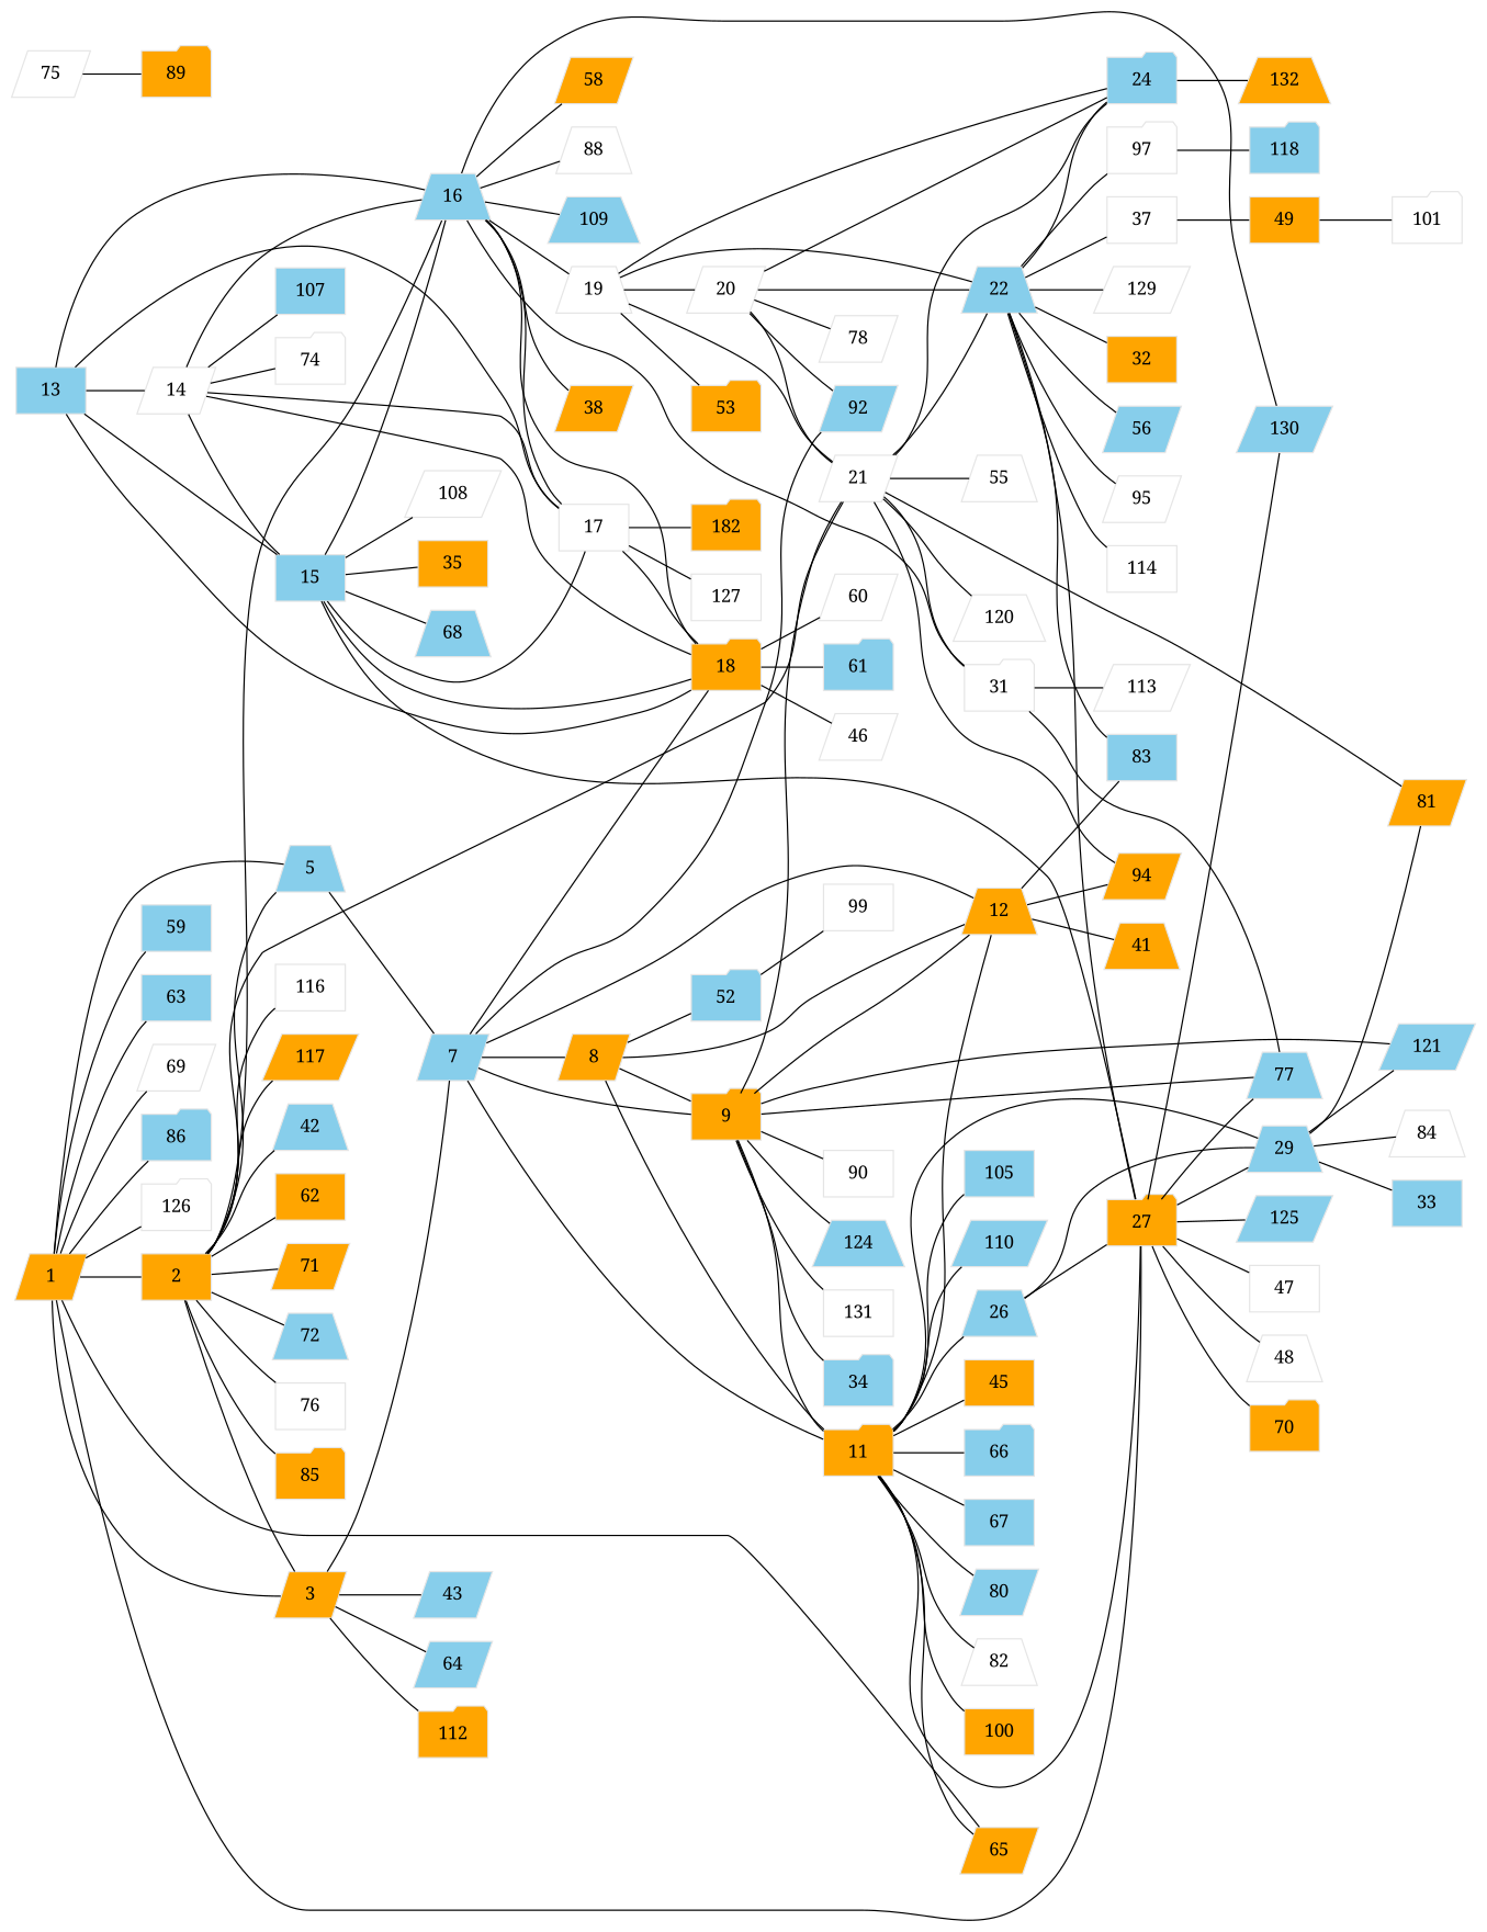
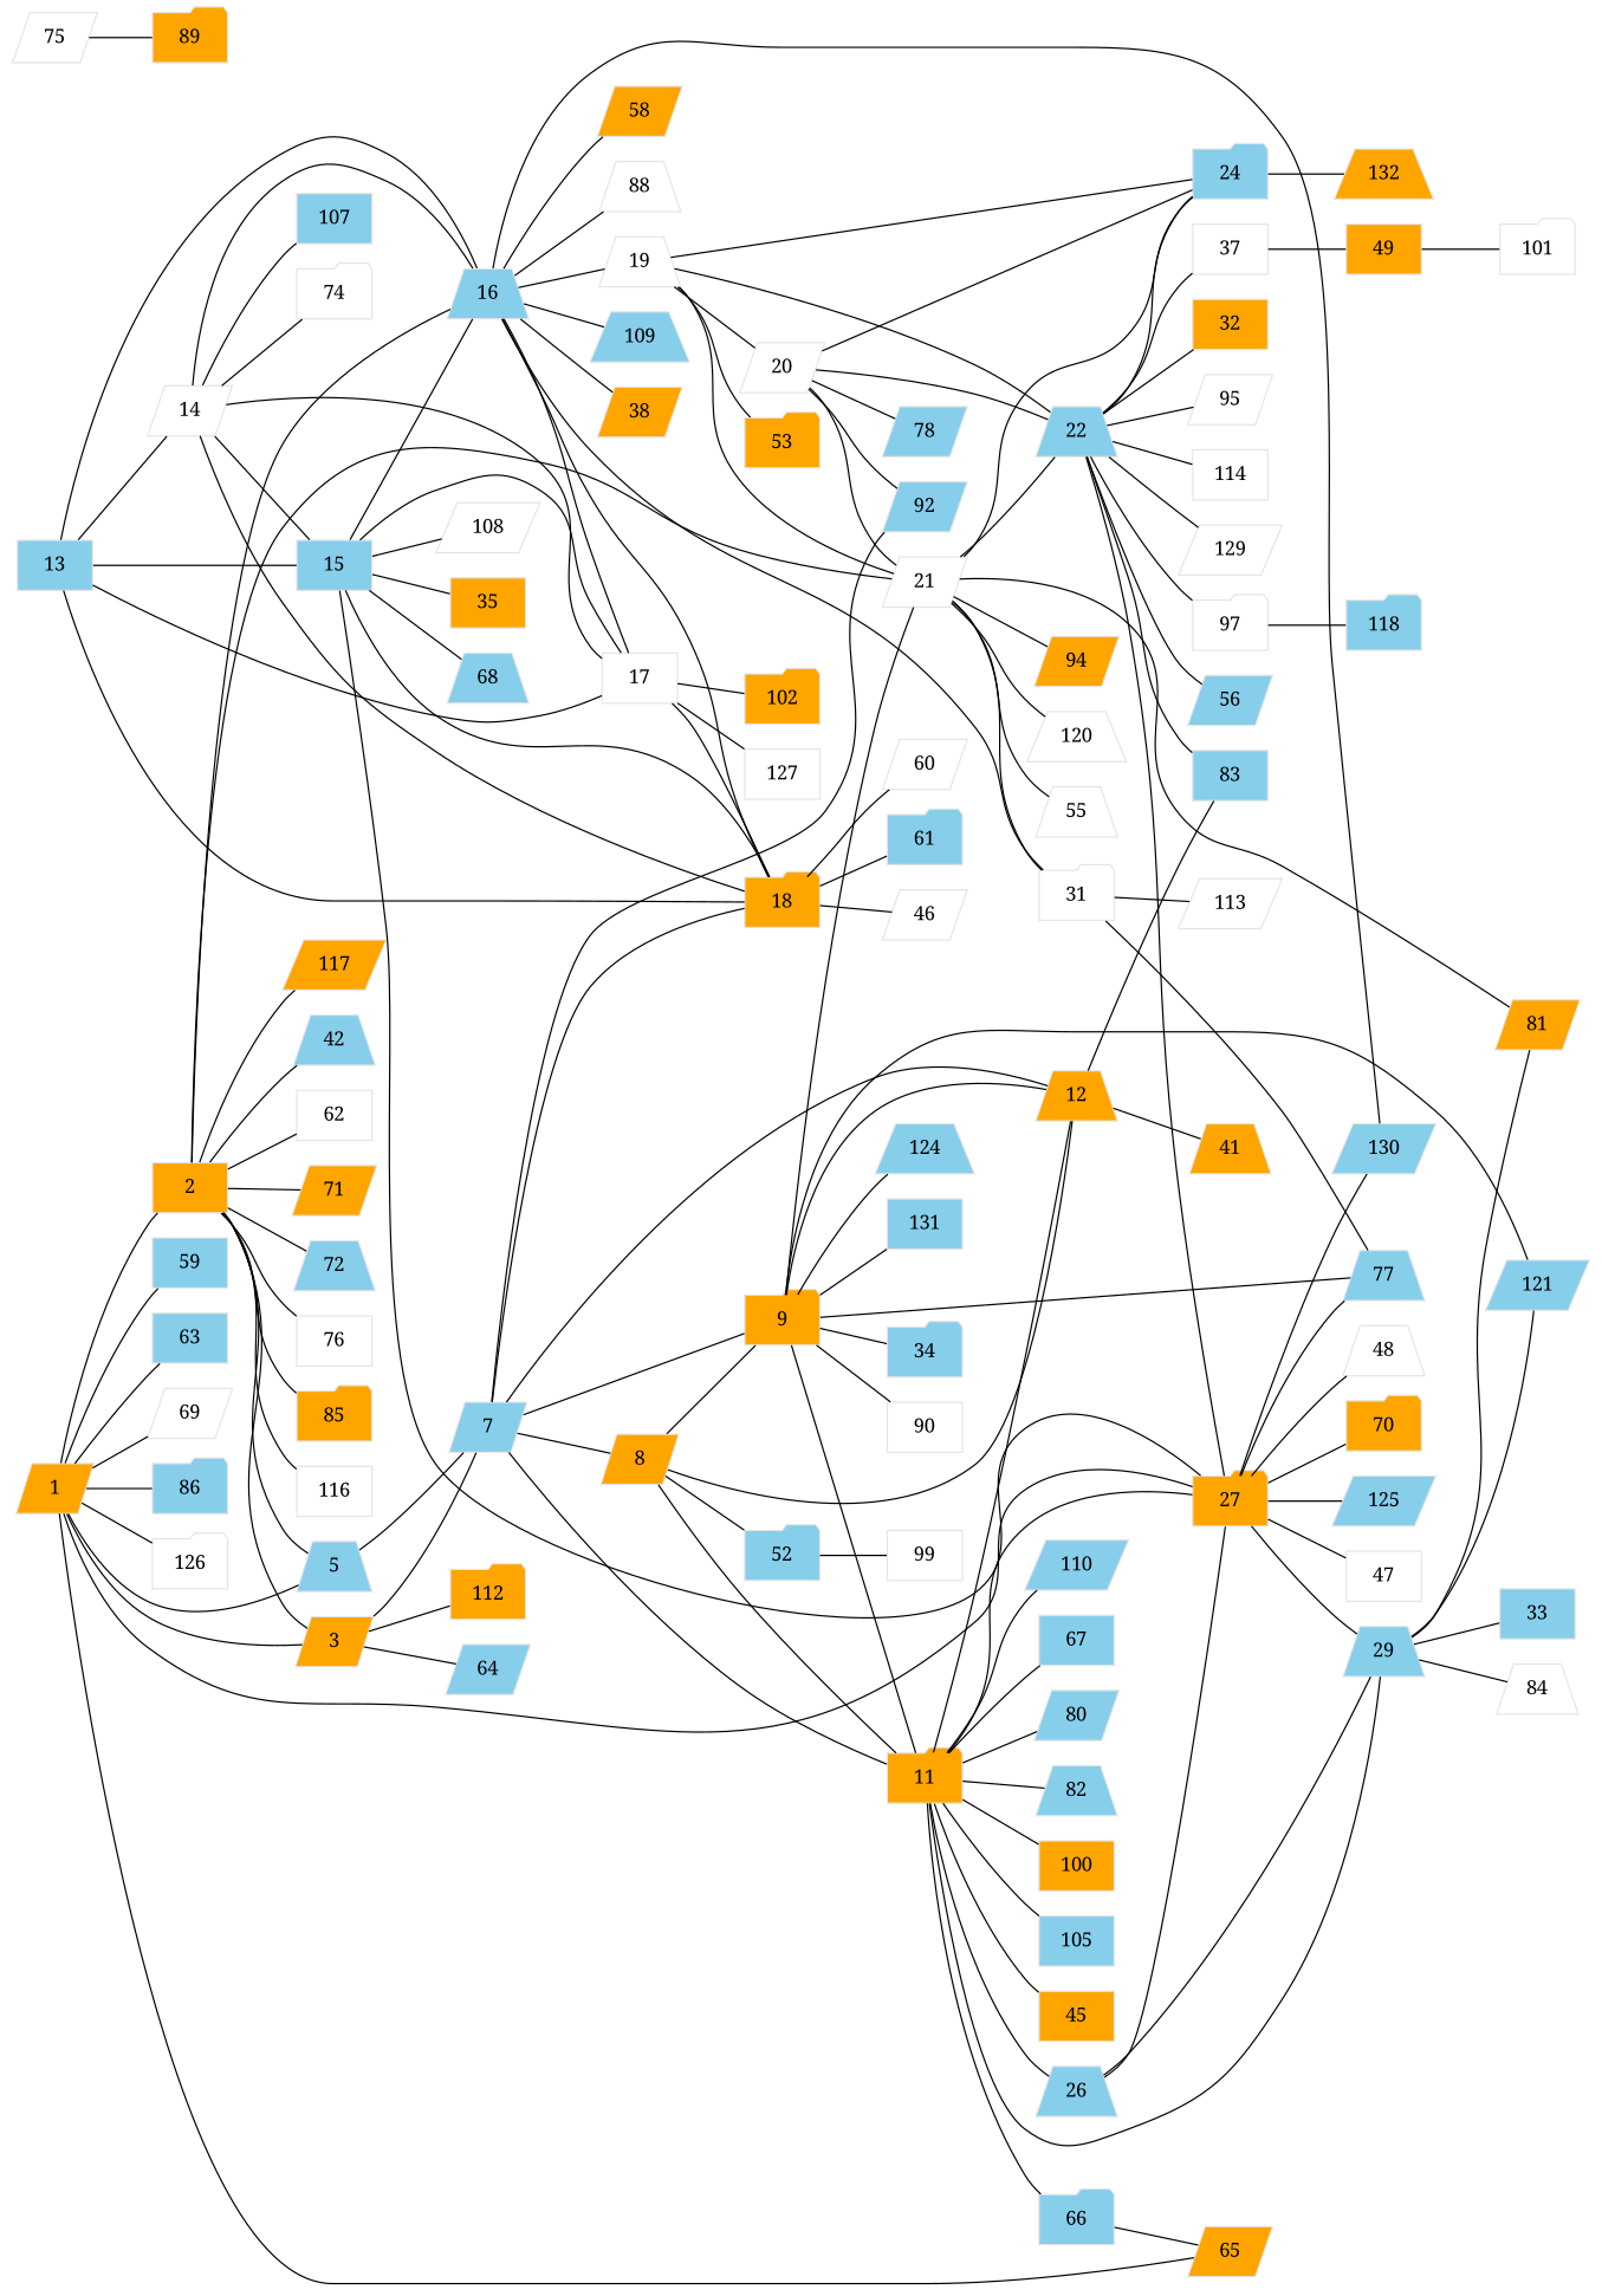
  graph {
    fontname="Noto Serif"
    rankdir=LR
    node [color=gray90 fillcolor=skyblue fontname="Noto Serif" shape=parallelogram style=filled]
    edge [fontname="Noto Serif"]
    1 [fillcolor=orange super="+6"]
    2 [fillcolor=orange shape=box super="+4"]
    3 [fillcolor=orange super="+122"]
    5 [shape=trapezium]
    27 [fillcolor=orange shape=folder super="+28"]
    59 [shape=box]
    63 [shape=box]
    65 [fillcolor=orange super="+91"]
    69 [fillcolor=white]
    86 [shape=folder]
    126 [fillcolor=white shape=folder]
    16 [shape=trapezium super="+73"]
    21 [fillcolor=white super="+96"]
    42 [shape=trapezium]
-   62 [fillcolor=orange shape=box]
+   62 [fillcolor=white shape=box]
    71 [fillcolor=orange super="+98"]
    72 [shape=trapezium]
    76 [fillcolor=white shape=box]
    85 [fillcolor=orange shape=folder]
    116 [fillcolor=white shape=box]
    117 [fillcolor=orange]
-   43 [super="+51"]
    64
    112 [fillcolor=orange shape=folder]
    7 [super="+10"]
    77 [shape=trapezium]
    29 [shape=trapezium super="+30"]
    130
    47 [fillcolor=white shape=box]
    48 [fillcolor=white shape=trapezium super="+106"]
    70 [fillcolor=orange shape=folder]
    125
    18 [fillcolor=orange shape=folder super="+50"]
    17 [fillcolor=white shape=box super="+39"]
    19 [fillcolor=white shape=trapezium]
    31 [fillcolor=white shape=folder super="+111"]
    38 [fillcolor=orange]
    58 [fillcolor=orange]
    88 [fillcolor=white shape=trapezium]
    109 [shape=trapezium]
    94 [fillcolor=orange]
    22 [shape=trapezium super="+23"]
    24 [shape=folder super="+44"]
    55 [fillcolor=white shape=trapezium]
    81 [fillcolor=orange]
    120 [fillcolor=white shape=trapezium]
    8 [fillcolor=orange super="+128"]
    9 [fillcolor=orange shape=folder super="+40"]
    11 [fillcolor=orange shape=folder super="+25"]
    12 [fillcolor=orange shape=trapezium super="+54"]
    92
    52 [shape=folder]
    34 [shape=folder]
    90 [fillcolor=white shape=box]
    121
    124 [shape=trapezium]
-   131 [fillcolor=white shape=box]
+   131 [shape=box]
    26 [shape=trapezium super="+93"]
    45 [fillcolor=orange shape=box]
    66 [shape=folder]
    67 [shape=box]
    80
-   82 [fillcolor=white shape=trapezium]
+   82 [shape=trapezium]
    100 [fillcolor=orange shape=box]
    105 [shape=box]
    110
    41 [fillcolor=orange shape=trapezium]
    83 [shape=box]
    46 [fillcolor=white]
    60 [fillcolor=white]
    61 [shape=folder super="+79"]
    99 [fillcolor=white shape=box]
    33 [shape=box]
    84 [fillcolor=white shape=trapezium]
    13 [shape=box super="+123"]
    14 [fillcolor=white super="+57"]
    15 [shape=box super="+103"]
    74 [fillcolor=white shape=folder]
    107 [shape=box]
    35 [fillcolor=orange shape=box]
    68 [shape=trapezium]
    108 [fillcolor=white]
-   102 [fillcolor=orange shape=folder label=182]
+   102 [fillcolor=orange shape=folder]
    127 [fillcolor=white shape=box]
    20 [fillcolor=white super="+115"]
    53 [fillcolor=orange shape=folder super="+87"]
    113 [fillcolor=white]
-   78 [fillcolor=white]
+   78
    32 [fillcolor=orange shape=box]
    37 [fillcolor=white shape=box]
    56
    95 [fillcolor=white]
    97 [fillcolor=white shape=folder]
    114 [fillcolor=white shape=box]
    129 [fillcolor=white]
    132 [fillcolor=orange shape=trapezium]
    49 [fillcolor=orange shape=box]
    118 [shape=folder]
    101 [fillcolor=white shape=folder]
    75 [fillcolor=white super="+119"]
    89 [fillcolor=orange shape=folder]
    1 -- 2 [weight=4]
    1 -- 3 [weight=2]
    1 -- 5 [weight=2]
    1 -- 27
    1 -- 59
    1 -- 63
    1 -- 65
    1 -- 69
    1 -- 86
    1 -- 126
    2 -- 3 [weight=2]
    2 -- 5 [weight=2]
    2 -- 16
    2 -- 21
    2 -- 42
    2 -- 62
    2 -- 71
    2 -- 72
    2 -- 76
    2 -- 85
    2 -- 116
    2 -- 117
-   3 -- 43
    3 -- 64
    3 -- 112
    3 -- 7
    5 -- 7
    27 -- 77
    27 -- 29 [weight=4]
    27 -- 130
    27 -- 47
    27 -- 48
    27 -- 70
    27 -- 125
    16 -- 130
    16 -- 18
    16 -- 17
    16 -- 19
    16 -- 31
    16 -- 38
    16 -- 58
    16 -- 88
    16 -- 109
    21 -- 31
    21 -- 94
    21 -- 22 [weight=2]
    21 -- 24
    21 -- 55
    21 -- 81
    21 -- 120
    7 -- 18
    7 -- 8 [weight=2]
    7 -- 9 [weight=2]
    7 -- 11 [weight=2]
    7 -- 12 [weight=2]
    7 -- 92
    29 -- 81
    29 -- 121
    29 -- 33
    29 -- 84
    18 -- 46
    18 -- 60
    18 -- 61
    17 -- 18
    17 -- 102
    17 -- 127
    19 -- 21
    19 -- 22 [weight=2]
    19 -- 24
    19 -- 20
    19 -- 53
    31 -- 77
    31 -- 113
    22 -- 27
    22 -- 24 [weight=2]
    22 -- 83
    22 -- 32
    22 -- 37
    22 -- 56
    22 -- 95
    22 -- 97
    22 -- 114
    22 -- 129
    24 -- 132
    8 -- 9
    8 -- 11
    8 -- 12
    8 -- 52
    9 -- 21
    9 -- 77
    9 -- 11
    9 -- 12
    9 -- 34
    9 -- 90
    9 -- 121
    9 -- 124
    9 -- 131
    11 -- 27 [weight=2]
-   11 -- 65
+   66 -- 65
    11 -- 29 [weight=2]
    11 -- 12
    11 -- 26
    11 -- 45
    11 -- 66
    11 -- 67
    11 -- 80
    11 -- 82
    11 -- 100
    11 -- 105
    11 -- 110
-   12 -- 94
    12 -- 41
    12 -- 83
    52 -- 99
    26 -- 27 [weight=2]
    26 -- 29 [weight=2]
    13 -- 16
    13 -- 18
    13 -- 17
    13 -- 14
    13 -- 15
    14 -- 16
    14 -- 18
    14 -- 17
    14 -- 15
    14 -- 74
    14 -- 107
    15 -- 27
    15 -- 16
    15 -- 18
    15 -- 17
    15 -- 35
    15 -- 68
    15 -- 108
    20 -- 21
    20 -- 22 [weight=2]
    20 -- 24
    20 -- 92
    20 -- 78
    37 -- 49
    97 -- 118
    49 -- 101
    75 -- 89
  }
